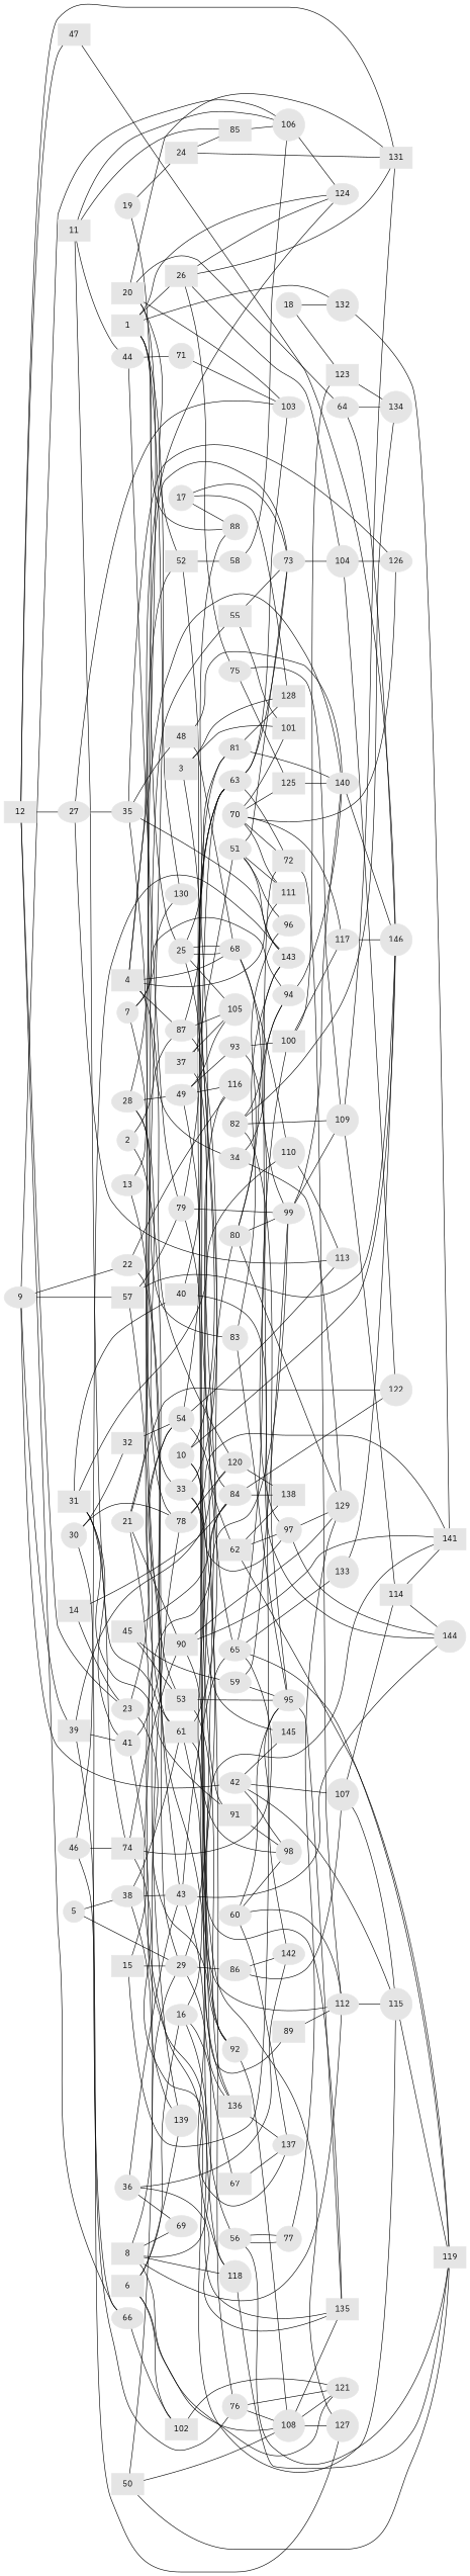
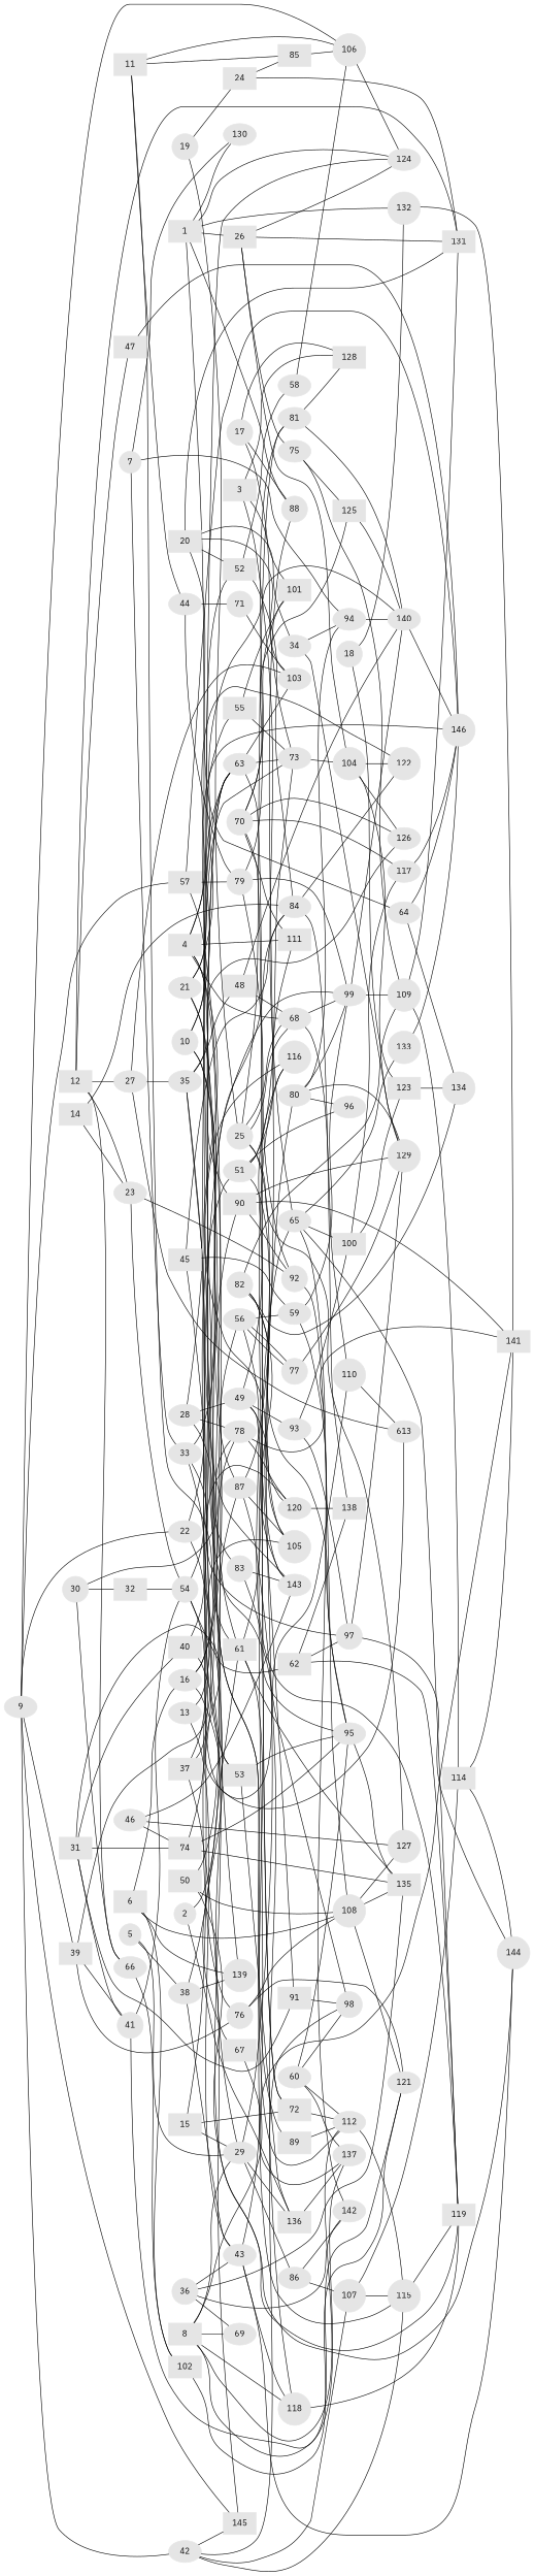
  graph {
    fontname="IBM Plex Sans"
    rankdir=LR
    node [color=gray90 fontname="IBM Plex Sans" shape=ellipse style=filled]
    edge [fontname="IBM Plex Sans"]
    1 [shape=box]
    26 [shape=box]
    61 [shape=box]
    88 [shape=circle]
    124
    130
    132 [shape=circle]
    131 [shape=box]
    75
    104 [shape=circle]
    116 [shape=circle]
    135 [shape=box]
    89 [shape=box]
    141 [shape=box]
    2 [shape=circle]
    87
    136 [shape=box]
    118 [shape=circle]
    105 [shape=circle]
    137
    3 [shape=box]
    65
    101 [shape=box]
    128 [shape=box]
    142
    119 [shape=box]
    100 [shape=box]
    133 [shape=circle]
    4 [shape=box]
    52 [shape=box]
    68
    111 [shape=box]
    120
    140
    84
    58
    99
    110 [shape=circle]
    138 [shape=box]
    146 [shape=circle]
    5 [shape=circle]
    29
    38
    80
    86
    139 [shape=circle]
    43
    6 [shape=box]
    16
    102 [shape=box]
    108 [shape=circle]
    56
    67 [shape=box]
    121
    127 [shape=circle]
    7 [shape=circle]
    33
    94
    63
    76 [shape=circle]
    97 [shape=circle]
    8 [shape=box]
    69
    112
    115 [shape=circle]
    9
    22
    39 [shape=box]
    42
    57 [shape=box]
    106 [shape=circle]
    145 [shape=box]
    41 [shape=circle]
    98 [shape=circle]
    107 [shape=circle]
    79 [shape=circle]
    10 [shape=circle]
    73
    72 [shape=box]
    103
    11 [shape=box]
    44
    85 [shape=box]
    71 [shape=circle]
    12 [shape=box]
    23
    27
    47 [shape=box]
    66
    54 [shape=circle]
    92 [shape=circle]
    35
-   113
+   113 [label=613]
    13
    144 [shape=circle]
    14 [shape=box]
    122 [shape=circle]
    15 [shape=box]
    59
    77 [shape=circle]
    109 [shape=circle]
    17 [shape=circle]
    18 [shape=circle]
    123 [shape=box]
    134 [shape=circle]
    19 [shape=circle]
    24 [shape=box]
    25 [shape=circle]
    81
    20 [shape=box]
    34
    64
    129 [shape=circle]
    55 [shape=box]
    21
    90 [shape=box]
    62 [shape=box]
    125 [shape=box]
    126
    48 [shape=box]
    53 [shape=box]
    143
    28
    49
    78
    83 [shape=circle]
    91 [shape=box]
    93
    95
    96
    30 [shape=circle]
    32 [shape=box]
    31 [shape=box]
    40 [shape=box]
    74 [shape=box]
    36 [shape=circle]
    37 [shape=box]
    51
    114 [shape=box]
    45 [shape=box]
    46
    50 [shape=box]
    60
    117
    70 [shape=circle]
    82 [shape=circle]
    1 -- 26
    1 -- 61
    1 -- 88
    1 -- 124
    1 -- 130
    1 -- 132
    26 -- 124
    26 -- 131
    26 -- 75
    26 -- 104
    61 -- 116
    61 -- 135
    61 -- 89
    132 -- 141
    75 -- 109
    75 -- 125
    104 -- 122
+   104 -- 129
    104 -- 126
    89 -- 112
    2 -- 87
    2 -- 136
    87 -- 88
    87 -- 118
    87 -- 105
    136 -- 137
    118 -- 119
    3 -- 65
    3 -- 101
    3 -- 128
    65 -- 142
    65 -- 119
    65 -- 100
    65 -- 133
    100 -- 123
    100 -- 117
    133 -- 146
    4 -- 87
    4 -- 52
    4 -- 68
    4 -- 111
    4 -- 120
    4 -- 140
    52 -- 84
    52 -- 58
    68 -- 99
    68 -- 110
    120 -- 138
    140 -- 146
    84 -- 138
    84 -- 122
    58 -- 106
    99 -- 140
    99 -- 109
    110 -- 113
    5 -- 29
    5 -- 38
    29 -- 136
    29 -- 80
    29 -- 86
    38 -- 61
    38 -- 139
    38 -- 43
    80 -- 99
    80 -- 94
    80 -- 129
    80 -- 96
    86 -- 142
    86 -- 107
    43 -- 118
    43 -- 65
    43 -- 144
    6 -- 139
    6 -- 16
    6 -- 102
    6 -- 108
    16 -- 99
    16 -- 56
    16 -- 67
    102 -- 121
    108 -- 135
    108 -- 121
    108 -- 127
    56 -- 119
+   56 -- 59
    56 -- 77
    56 -- 77
    67 -- 137
    7 -- 130
    7 -- 33
    7 -- 94
    33 -- 63
    33 -- 76
    33 -- 97
    94 -- 140
    63 -- 73
    63 -- 72
    63 -- 103
    76 -- 108
    76 -- 121
    97 -- 144
    97 -- 129
    8 -- 141
    8 -- 118
    8 -- 29
    8 -- 121
    8 -- 69
    8 -- 112
    112 -- 115
    115 -- 119
    9 -- 22
    9 -- 39
    9 -- 42
    9 -- 57
    9 -- 106
+   9 -- 145
    22 -- 116
    22 -- 29
    39 -- 120
    39 -- 76
    39 -- 41
    42 -- 115
    42 -- 145
    42 -- 98
    42 -- 107
    57 -- 146
    57 -- 139
    57 -- 79
    106 -- 124
    41 -- 137
    41 -- 54
    107 -- 115
    107 -- 114
    79 -- 99
    79 -- 92
    79 -- 81
    10 -- 146
    10 -- 63
    10 -- 112
    10 -- 98
    73 -- 104
    72 -- 112
    11 -- 61
    11 -- 106
    11 -- 44
    11 -- 85
    44 -- 79
    44 -- 71
    85 -- 106
    71 -- 103
    12 -- 131
    12 -- 23
    12 -- 27
    12 -- 47
    12 -- 66
    23 -- 54
    23 -- 92
    27 -- 103
    27 -- 35
    27 -- 113
    47 -- 146
    66 -- 102
    54 -- 63
    54 -- 113
    54 -- 62
    92 -- 108
    35 -- 126
    35 -- 48
    35 -- 53
    35 -- 143
    13 -- 43
    13 -- 73
    14 -- 84
    14 -- 23
    15 -- 84
    15 -- 29
    15 -- 72
    59 -- 99
    59 -- 95
    77 -- 129
    109 -- 131
    109 -- 114
    17 -- 88
    17 -- 128
    17 -- 73
    18 -- 132
    18 -- 123
    123 -- 134
    19 -- 24
    19 -- 25
    24 -- 131
    24 -- 85
    25 -- 105
    25 -- 68
    25 -- 68
    25 -- 127
    25 -- 81
    81 -- 128
    81 -- 140
    20 -- 131
    20 -- 52
    20 -- 103
    20 -- 34
    20 -- 64
    34 -- 94
    34 -- 129
    64 -- 146
    64 -- 134
    55 -- 101
    55 -- 73
    21 -- 115
    21 -- 122
    21 -- 55
    21 -- 90
    90 -- 141
    90 -- 92
    90 -- 129
    62 -- 119
    62 -- 138
    62 -- 97
    125 -- 140
    48 -- 68
    48 -- 140
    53 -- 136
    53 -- 95
    28 -- 124
    28 -- 49
    28 -- 78
    28 -- 83
    49 -- 116
    49 -- 105
    49 -- 91
    49 -- 93
    78 -- 141
    78 -- 120
    83 -- 143
    83 -- 95
    91 -- 98
    93 -- 100
    93 -- 97
    95 -- 135
    30 -- 66
    30 -- 78
    30 -- 32
    32 -- 54
    31 -- 110
    31 -- 41
    31 -- 91
    31 -- 40
    31 -- 74
    40 -- 63
    40 -- 144
    74 -- 135
    74 -- 90
    74 -- 95
    36 -- 135
    36 -- 142
    36 -- 43
    36 -- 69
    37 -- 105
    37 -- 145
    37 -- 51
    51 -- 111
    51 -- 73
    51 -- 143
    51 -- 96
    114 -- 141
    114 -- 144
    45 -- 84
    45 -- 59
    45 -- 53
    46 -- 127
    46 -- 143
    46 -- 74
    50 -- 119
    50 -- 108
    50 -- 78
    60 -- 137
    60 -- 112
    60 -- 98
    60 -- 95
    117 -- 146
    70 -- 101
    70 -- 111
    70 -- 72
    70 -- 125
    70 -- 126
    70 -- 117
    82 -- 109
    82 -- 134
    82 -- 143
    82 -- 95
  }
